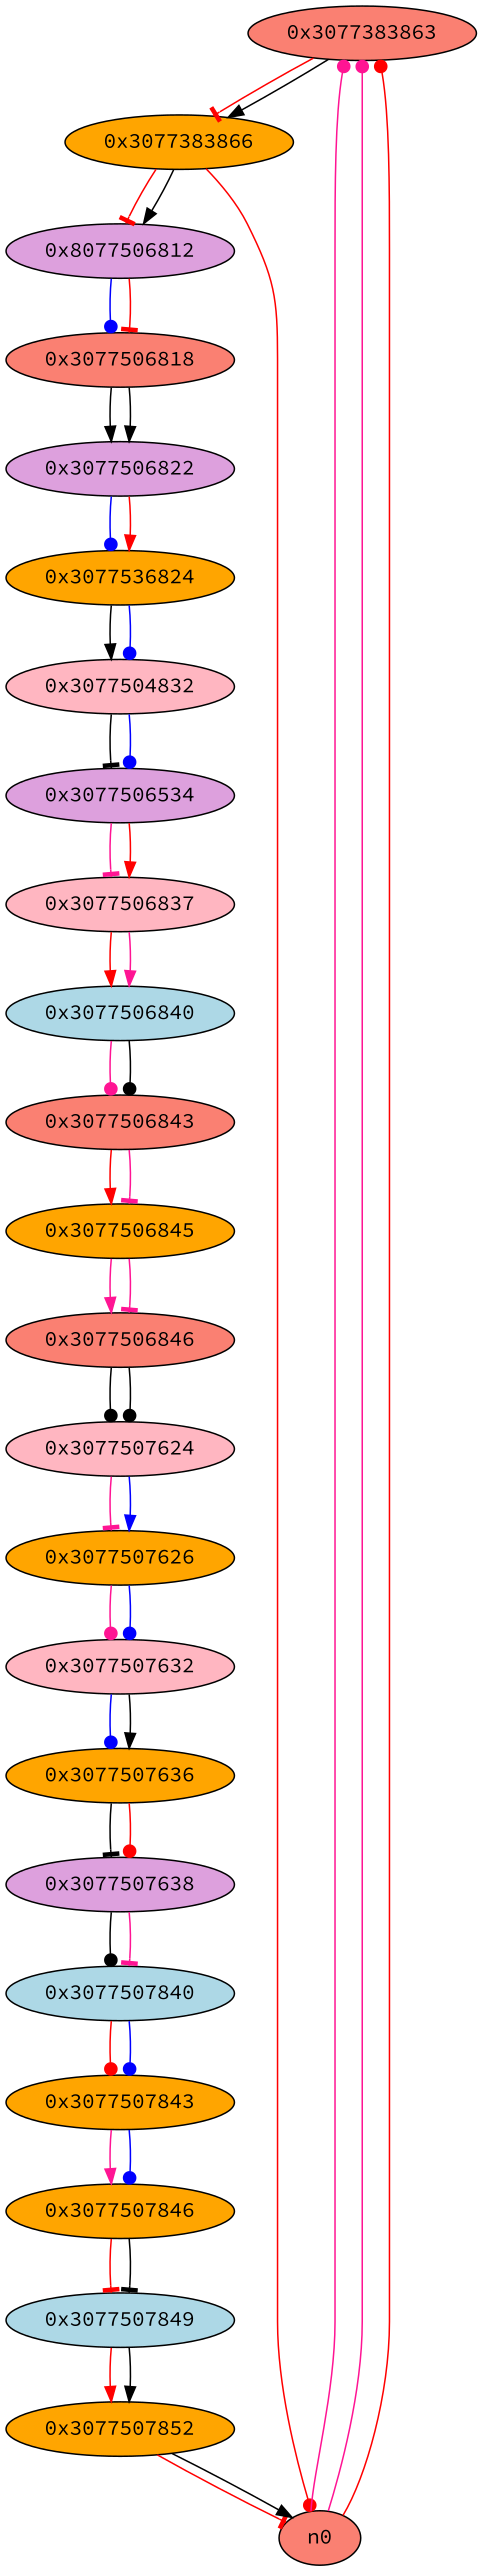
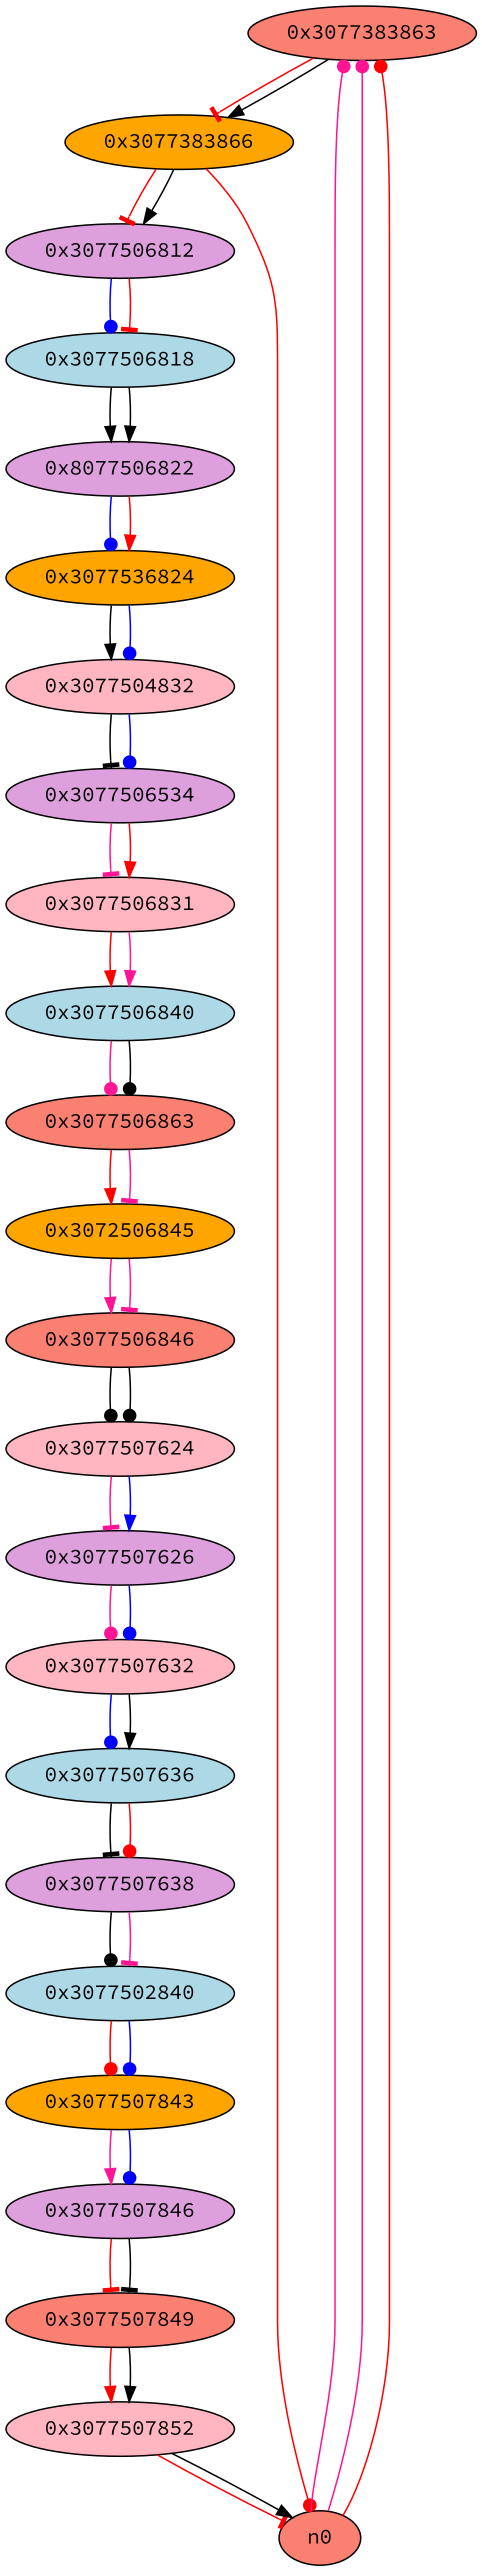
  digraph {
    fontname="Source Code Pro"
    node [fillcolor=salmon fontname="Source Code Pro" style=filled]
    edge [arrowhead=dot color=black fontname="Source Code Pro"]
    n1 [label="0x3077383863"]
    n2 [fillcolor=orange label="0x3077383866"]
-   n3 [fillcolor=plum label="0x8077506812"]
+   n3 [fillcolor=plum label="0x3077506812"]
    n0
-   n4 [label="0x3077506818"]
-   n5 [fillcolor=plum label="0x3077506822"]
+   n4 [fillcolor=lightblue label="0x3077506818"]
+   n5 [fillcolor=plum label="0x8077506822"]
    n6 [fillcolor=orange label="0x3077536824"]
    n7 [fillcolor=lightpink label="0x3077504832"]
    n8 [fillcolor=plum label="0x3077506534"]
-   n9 [fillcolor=lightpink label="0x3077506837"]
+   n9 [fillcolor=lightpink label="0x3077506831"]
    n10 [fillcolor=lightblue label="0x3077506840"]
-   n11 [label="0x3077506843"]
-   n12 [fillcolor=orange label="0x3077506845"]
+   n11 [label="0x3077506863"]
+   n12 [fillcolor=orange label="0x3072506845"]
    n13 [label="0x3077506846"]
    n14 [fillcolor=lightpink label="0x3077507624"]
-   n15 [fillcolor=orange label="0x3077507626"]
+   n15 [fillcolor=plum label="0x3077507626"]
    n16 [fillcolor=lightpink label="0x3077507632"]
-   n17 [fillcolor=orange label="0x3077507636"]
+   n17 [fillcolor=lightblue label="0x3077507636"]
    n18 [fillcolor=plum label="0x3077507638"]
-   n19 [fillcolor=lightblue label="0x3077507840"]
+   n19 [fillcolor=lightblue label="0x3077502840"]
    n20 [fillcolor=orange label="0x3077507843"]
-   n21 [fillcolor=orange label="0x3077507846"]
-   n22 [fillcolor=lightblue label="0x3077507849"]
-   n23 [fillcolor=orange label="0x3077507852"]
+   n21 [fillcolor=plum label="0x3077507846"]
+   n22 [label="0x3077507849"]
+   n23 [fillcolor=lightpink label="0x3077507852"]
    n1 -> n2 [arrowhead=tee color=red]
    n1 -> n2 [arrowhead=normal]
    n2 -> n3 [arrowhead=tee color=red]
    n2 -> n3 [arrowhead=normal]
    n2 -> n0 [color=red]
    n3 -> n4 [color=blue]
    n3 -> n4 [arrowhead=tee color=red]
    n0 -> n1 [color=deeppink]
    n0 -> n1 [color=deeppink]
    n0 -> n1 [color=red]
    n4 -> n5 [arrowhead=normal]
    n4 -> n5 [arrowhead=normal]
    n5 -> n6 [color=blue]
    n5 -> n6 [arrowhead=normal color=red]
    n6 -> n7 [arrowhead=normal]
    n6 -> n7 [color=blue]
    n7 -> n8 [arrowhead=tee]
    n7 -> n8 [color=blue]
    n8 -> n9 [arrowhead=tee color=deeppink]
    n8 -> n9 [arrowhead=normal color=red]
    n9 -> n10 [arrowhead=normal color=red]
    n9 -> n10 [arrowhead=normal color=deeppink]
    n10 -> n11 [color=deeppink]
    n10 -> n11
    n11 -> n12 [arrowhead=normal color=red]
    n11 -> n12 [arrowhead=tee color=deeppink]
    n12 -> n13 [arrowhead=normal color=deeppink]
    n12 -> n13 [arrowhead=tee color=deeppink]
    n13 -> n14
    n13 -> n14
    n14 -> n15 [arrowhead=tee color=deeppink]
    n14 -> n15 [arrowhead=normal color=blue]
    n15 -> n16 [color=deeppink]
    n15 -> n16 [color=blue]
    n16 -> n17 [color=blue]
    n16 -> n17 [arrowhead=normal]
    n17 -> n18 [arrowhead=tee]
    n17 -> n18 [color=red]
    n18 -> n19
    n18 -> n19 [arrowhead=tee color=deeppink]
    n19 -> n20 [color=red]
    n19 -> n20 [color=blue]
    n20 -> n21 [arrowhead=normal color=deeppink]
    n20 -> n21 [color=blue]
    n21 -> n22 [arrowhead=tee color=red]
    n21 -> n22 [arrowhead=tee]
    n22 -> n23 [arrowhead=normal color=red]
    n22 -> n23 [arrowhead=normal]
    n23 -> n0 [arrowhead=tee color=red]
    n23 -> n0 [arrowhead=normal]
  }
